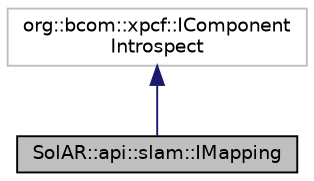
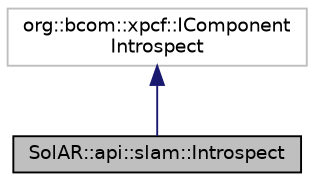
  digraph {
    node [fontname=Helvetica fontsize=10 shape=record style=filled]
-   n1 [color=black fillcolor=grey75 fontcolor=black height=0.2 label="SolAR::api::slam::IMapping" width=0.4]
+   n1 [color=black fillcolor=grey75 fontcolor=black height=0.2 label="SolAR::api::slam::Introspect" width=0.4]
    n2 [color=grey75 fillcolor=white height=0.2 label="org::bcom::xpcf::IComponent\lIntrospect" width=0.4]
    n2 -> n1 [color=midnightblue dir=back fontname=Helvetica fontsize=10 labelfontname=Helvetica labelfontsize=10 style=solid]
  }
